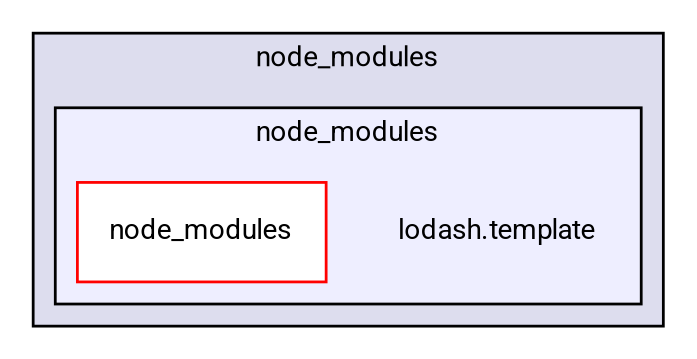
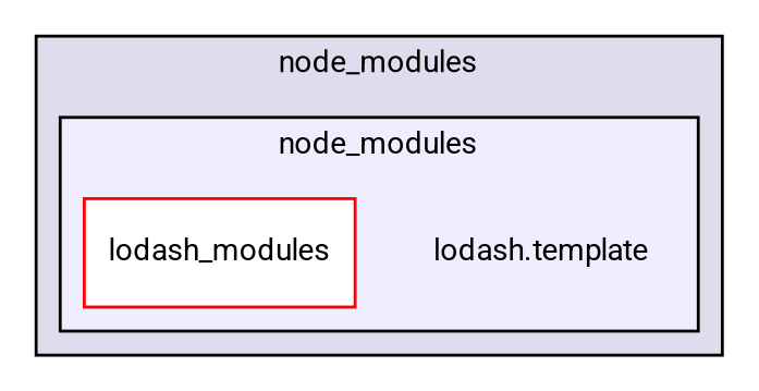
  digraph {
    compound=true
    fontname=Roboto
    node [fontname=Roboto fontsize=10]
    n1 [label="lodash.template" shape=plaintext]
-   n2 [color=red fillcolor=white label=node_modules shape=box style=filled]
+   n2 [color=red fillcolor=white label=lodash_modules shape=box style=filled]
    subgraph cluster_1 {
      bgcolor="#ddddee"
      fontsize=10
      label=node_modules
      pencolor=black
      subgraph cluster_2 {
        bgcolor="#eeeeff"
        fontsize=10
        pencolor=black
        n1
        n2
      }
    }
  }
